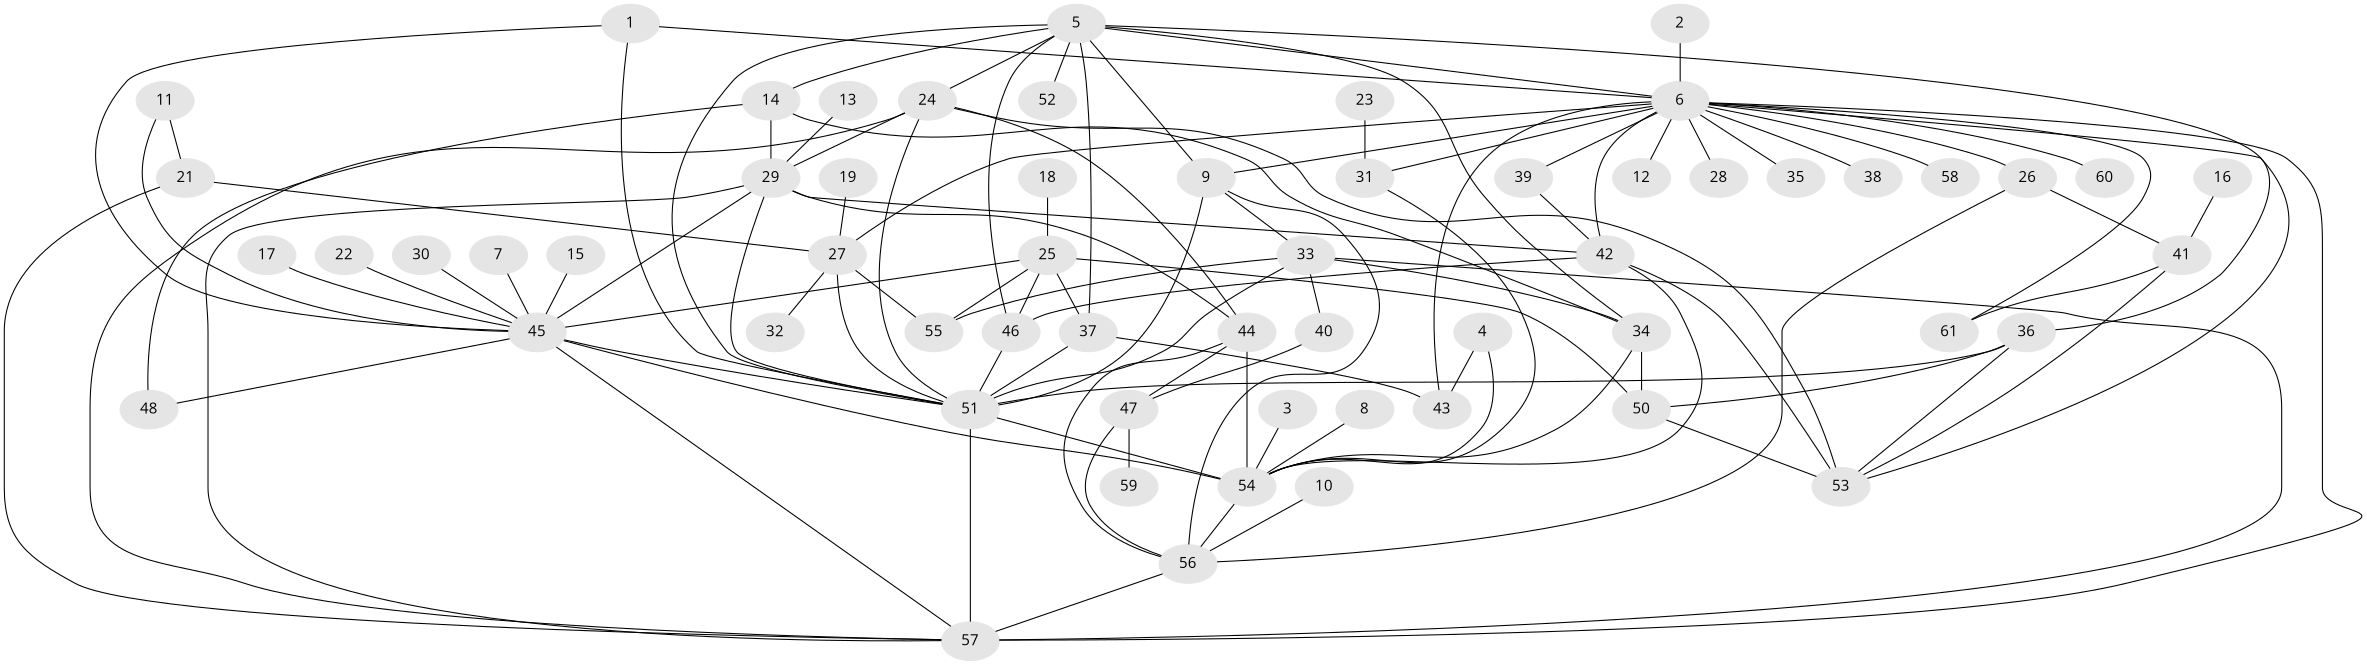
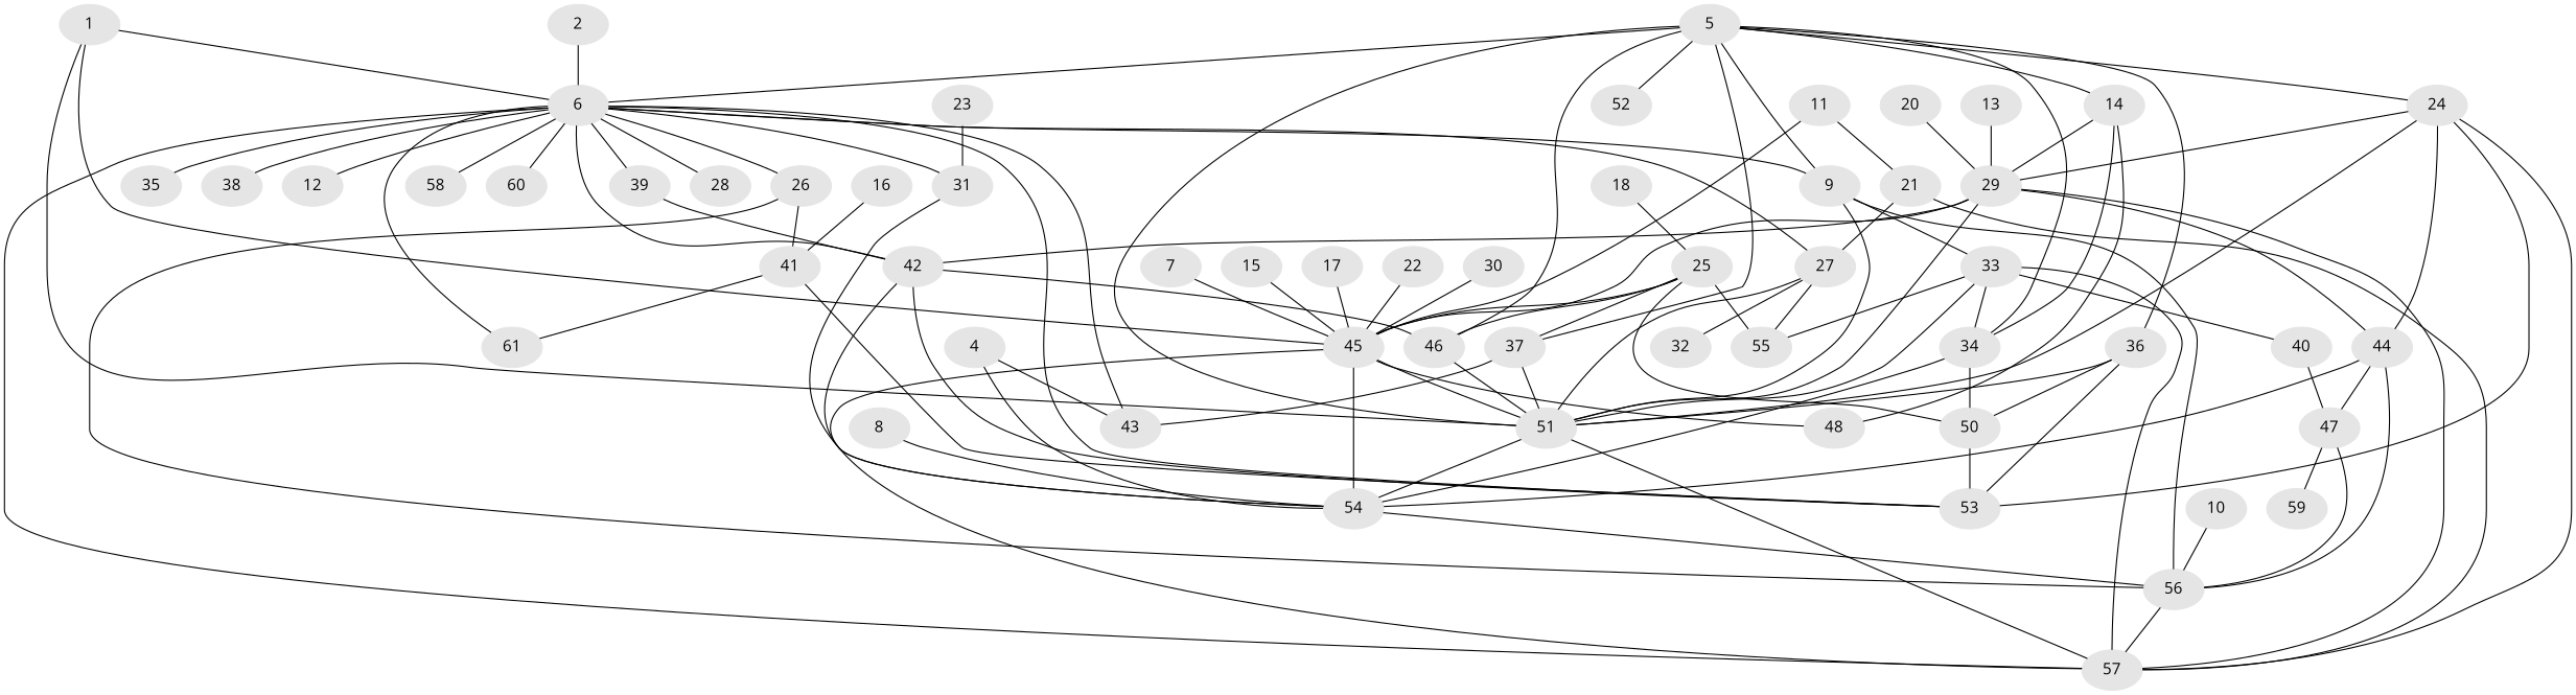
  graph {
    fontname="Open Sans"
    node [color=gray90 fontname="Open Sans" style=filled]
    edge [fontname="Open Sans" weight=1.0]
    1
    6
    45
    51
    43
    9
    12
    26
    27
    28
    31
    35
    38
    39
    42
    53
    57
    58
    60
    61
    54
    48
    2
-   3
    56
    4
    5
    14
    24
    34
    36
    37
    46
    52
    33
    29
    44
    50
    41
    55
    32
    7
    8
    40
    10
    11
    21
    13
    15
    16
    17
    18
    25
-   19
+   20
    22
    23
    47
    30
    59
    1 -- 6
    1 -- 45
    1 -- 51
    6 -- 43
    6 -- 9
    6 -- 12
    6 -- 26
    6 -- 27
    6 -- 28
    6 -- 31
    6 -- 35
    6 -- 38
    6 -- 39
    6 -- 42 [weight=2.0]
    6 -- 53
    6 -- 57 [weight=2.0]
    6 -- 58
    6 -- 60
    6 -- 61
    45 -- 51
    45 -- 57
    45 -- 54 [weight=2.0]
    45 -- 48
    51 -- 57
    51 -- 54 [weight=2.0]
    9 -- 51
    9 -- 56
    9 -- 33
    26 -- 56
    26 -- 41
    27 -- 51
    27 -- 55
    27 -- 32
    31 -- 54
    39 -- 42
    42 -- 53
    42 -- 54
    42 -- 46
    54 -- 56
    2 -- 6
-   3 -- 54
    56 -- 57
    4 -- 43
    4 -- 54
    5 -- 6
    5 -- 51
    5 -- 9
    5 -- 14
    5 -- 24
    5 -- 34
    5 -- 36
    5 -- 37
    5 -- 46
    5 -- 52
    14 -- 48
    14 -- 34
    14 -- 29
    24 -- 51
    24 -- 53
    24 -- 57
    24 -- 29
    24 -- 44
    34 -- 54
    34 -- 50 [weight=2.0]
    36 -- 51
    36 -- 53
    36 -- 50
    37 -- 51
    37 -- 43
    46 -- 51
    33 -- 51
    33 -- 57
    33 -- 34
    33 -- 55
    33 -- 40
    29 -- 45
    29 -- 51
    29 -- 42
    29 -- 57
    29 -- 44
    44 -- 54
    44 -- 56
    44 -- 47
    50 -- 53 [weight=2.0]
    41 -- 53
    41 -- 61
    7 -- 45
    8 -- 54
    40 -- 47
    10 -- 56
    11 -- 45
    11 -- 21
    21 -- 27
    21 -- 57
    13 -- 29
    15 -- 45
    16 -- 41
    17 -- 45
    18 -- 25
    25 -- 45
    25 -- 37
    25 -- 46
    25 -- 50
    25 -- 55
-   19 -- 27
+   20 -- 29
    22 -- 45
    23 -- 31
    47 -- 56
    47 -- 59
    30 -- 45
  }
